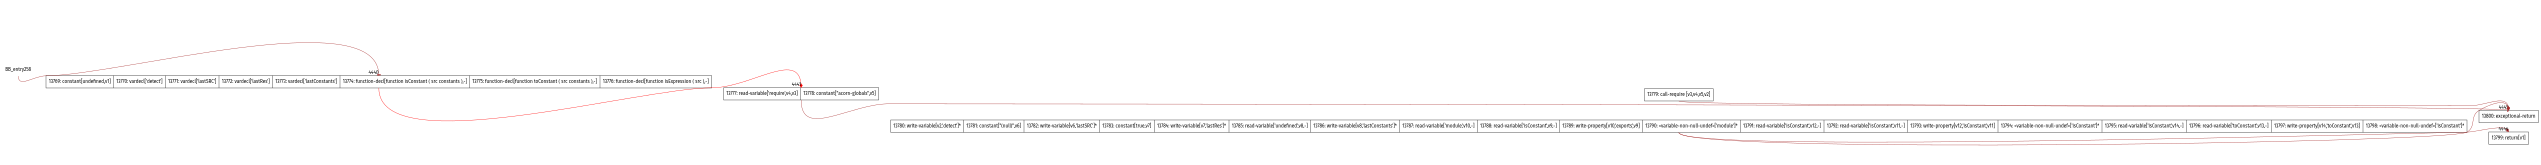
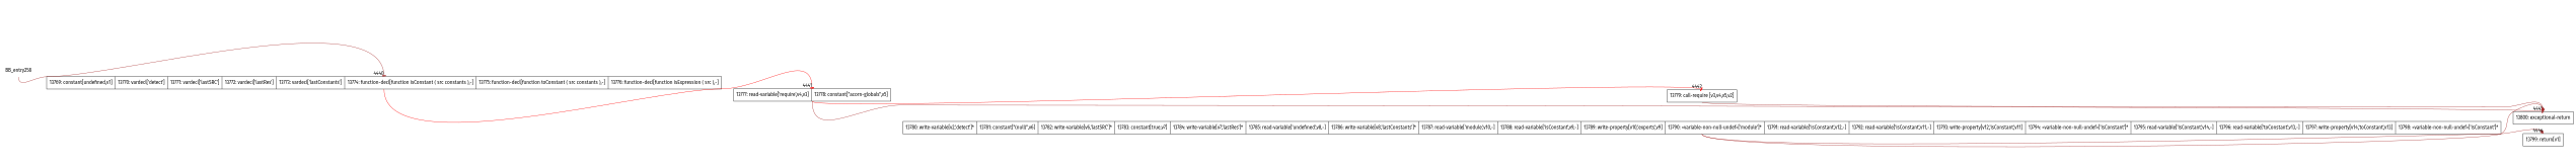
  digraph {
    fontname="Fira Sans"
    rankdir=LR
    node [fontname="Fira Sans" shape=record]
    edge [arrowhead=diamond color=brown fontname="Fira Sans" headport=n tailport=s]
    BB_entry258 [shape=none]
    n2 [label="{13769: constant[undefined,v1]|13770: vardecl['detect']|13771: vardecl['lastSRC']|13772: vardecl['lastRes']|13773: vardecl['lastConstants']|13774: function-decl[function isConstant ( src constants ),-]|13775: function-decl[function toConstant ( src constants ),-]|13776: function-decl[function isExpression ( src ),-]}"]
    n3 [label="{13777: read-variable['require',v4,v3]|13778: constant[\"acorn-globals\",v5]}"]
    n4 [label="{13779: call-require [v3,v4,v5,v2]}"]
    n5 [label="{13800: exceptional-return}"]
    n6 [label="{13780: write-variable[v2,'detect']*|13781: constant[\"(null)\",v6]|13782: write-variable[v6,'lastSRC']*|13783: constant[true,v7]|13784: write-variable[v7,'lastRes']*|13785: read-variable['undefined',v8,-]|13786: write-variable[v8,'lastConstants']*|13787: read-variable['module',v10,-]|13788: read-variable['isConstant',v9,-]|13789: write-property[v10,'exports',v9]|13790: \<variable-non-null-undef\>['module']*|13791: read-variable['isConstant',v12,-]|13792: read-variable['isConstant',v11,-]|13793: write-property[v12,'isConstant',v11]|13794: \<variable-non-null-undef\>['isConstant']*|13795: read-variable['isConstant',v14,-]|13796: read-variable['toConstant',v13,-]|13797: write-property[v14,'toConstant',v13]|13798: \<variable-non-null-undef\>['isConstant']*}"]
    n7 [label="{13799: return[v1]}"]
    BB_entry258 -> n2 [arrowhead=tee headlabel="    4440"]
-   n2 -> n3 [color=red headlabel="      4441"]
+   n2 -> n3 [arrowhead=tee color=red headlabel="      4441"]
+   n3 -> n4 [arrowhead=tee color=red headlabel="      4442"]
    n3 -> n5 [arrowhead=tee headlabel="      4445"]
    n4 -> n5
    n6 -> n5
    n6 -> n7 [headlabel="      4444"]
  }
